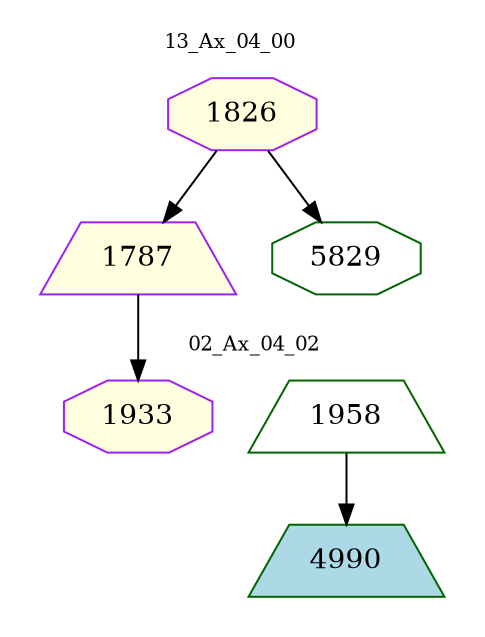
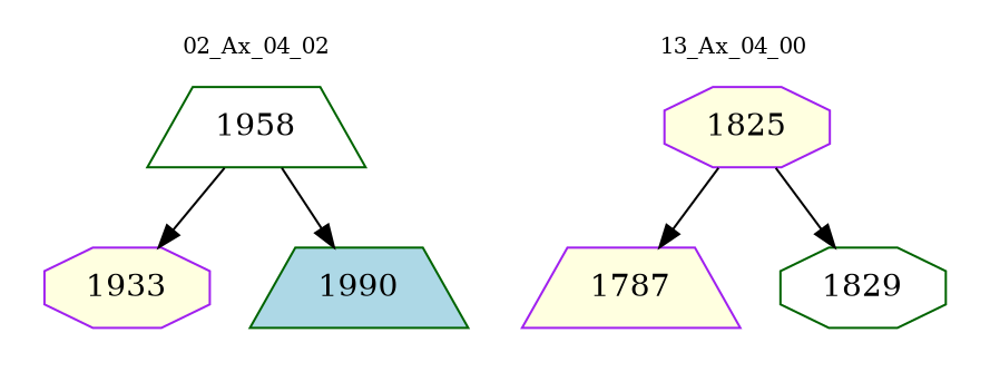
  digraph {
    node [color=darkgreen fillcolor=lightyellow shape=trapezium style=filled]
    edge [color=black]
    n1 [fillcolor=white label=1958]
    n2 [color=purple label=1933 shape=octagon]
-   n3 [fillcolor=lightblue label=4990]
-   n4 [color=purple label=1826 shape=octagon]
+   n3 [fillcolor=lightblue label=1990]
+   n4 [color=purple label=1825 shape=octagon]
    n5 [color=purple label=1787]
-   n6 [fillcolor=white label=5829 shape=octagon]
+   n6 [fillcolor=white label=1829 shape=octagon]
    subgraph cluster_1 {
      color=white
      fontsize=10
      label="02_Ax_04_02"
      n1
      n2
      n3
    }
    subgraph cluster_2 {
      color=white
      fontsize=10
      label="13_Ax_04_00"
      n4
      n5
      n6
    }
-   n5 -> n2
+   n1 -> n2
    n1 -> n3
    n4 -> n5
    n4 -> n6
  }
